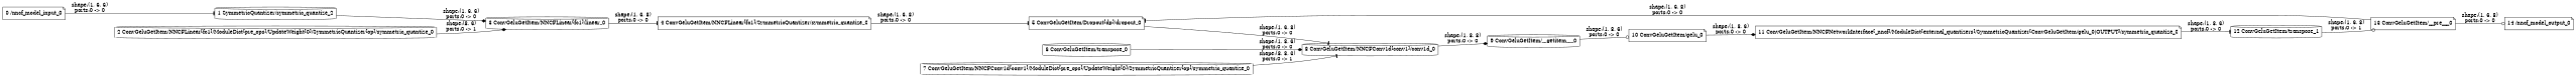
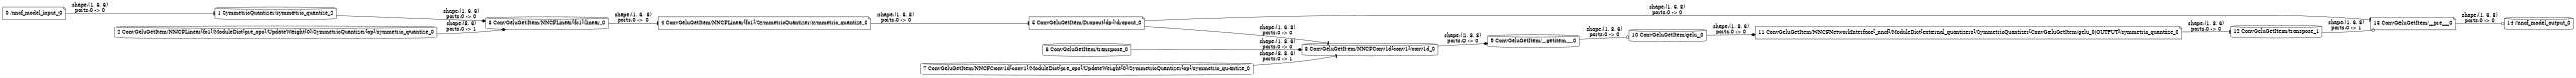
  strict digraph {
    rankdir=LR
    node [shape=cylinder type=symmetric_quantize]
    edge [arrowhead=tee style=solid]
    "0 /nncf_model_input_0" [shape=note type=nncf_model_input]
    n2 [label="1 SymmetricQuantizer/symmetric_quantize_2"]
    "3 ConvGeluGetItem/NNCFLinear[fc1]/linear_0" [type=linear]
    "4 ConvGeluGetItem/NNCFLinear[fc1]/SymmetricQuantizer/symmetric_quantize_0" [shape=note]
    "2 ConvGeluGetItem/NNCFLinear[fc1]/ModuleDict[pre_ops]/UpdateWeight[0]/SymmetricQuantizer[op]/symmetric_quantize_0"
    "5 ConvGeluGetItem/Dropout[dp]/dropout_0" [shape=note type=dropout]
    n7 [label="13 ConvGeluGetItem/__pre___0" shape=note type=__add__]
    "8 ConvGeluGetItem/NNCFConv1d[conv1]/conv1d_0" [type=conv1d]
    "6 ConvGeluGetItem/transpose_0" [type=transpose]
-   "14 /nncf_model_output_0" [shape=note type=nncf_model_output]
+   "14 /nncf_model_output_0" [type=nncf_model_output]
    "9 ConvGeluGetItem/__getitem___0" [type=__getitem__]
    "7 ConvGeluGetItem/NNCFConv1d[conv1]/ModuleDict[pre_ops]/UpdateWeight[0]/SymmetricQuantizer[op]/symmetric_quantize_0"
-   "10 ConvGeluGetItem/gelu_0" [shape=note type=gelu]
+   "10 ConvGeluGetItem/gelu_0" [type=gelu]
    "11 ConvGeluGetItem/NNCFNetworkInterface[_nncf]/ModuleDict[external_quantizers]/SymmetricQuantizer[ConvGeluGetItem/gelu_0|OUTPUT]/symmetric_quantize_0" [shape=note]
    "12 ConvGeluGetItem/transpose_1" [type=transpose]
    "0 /nncf_model_input_0" -> n2 [label="shape:(1, 6, 6)\nports:0 -> 0"]
    n2 -> "3 ConvGeluGetItem/NNCFLinear[fc1]/linear_0" [arrowhead=diamond label="shape:(1, 6, 6)\nports:0 -> 0"]
    "3 ConvGeluGetItem/NNCFLinear[fc1]/linear_0" -> "4 ConvGeluGetItem/NNCFLinear[fc1]/SymmetricQuantizer/symmetric_quantize_0" [label="shape:(1, 6, 8)\nports:0 -> 0"]
    "4 ConvGeluGetItem/NNCFLinear[fc1]/SymmetricQuantizer/symmetric_quantize_0" -> "5 ConvGeluGetItem/Dropout[dp]/dropout_0" [label="shape:(1, 6, 8)\nports:0 -> 0"]
    "2 ConvGeluGetItem/NNCFLinear[fc1]/ModuleDict[pre_ops]/UpdateWeight[0]/SymmetricQuantizer[op]/symmetric_quantize_0" -> "3 ConvGeluGetItem/NNCFLinear[fc1]/linear_0" [arrowhead=diamond label="shape:(8, 6)\nports:0 -> 1"]
-   n7 -> "5 ConvGeluGetItem/Dropout[dp]/dropout_0" [label="shape:(1, 6, 8)\nports:0 -> 0"]
+   "5 ConvGeluGetItem/Dropout[dp]/dropout_0" -> n7 [label="shape:(1, 6, 8)\nports:0 -> 0"]
    "5 ConvGeluGetItem/Dropout[dp]/dropout_0" -> "8 ConvGeluGetItem/NNCFConv1d[conv1]/conv1d_0" [label="shape:(1, 6, 8)\nports:0 -> 0"]
    n7 -> "14 /nncf_model_output_0" [arrowhead=odot label="shape:(1, 6, 8)\nports:0 -> 0"]
    "8 ConvGeluGetItem/NNCFConv1d[conv1]/conv1d_0" -> "9 ConvGeluGetItem/__getitem___0" [arrowhead=diamond label="shape:(1, 8, 8)\nports:0 -> 0"]
    "6 ConvGeluGetItem/transpose_0" -> "8 ConvGeluGetItem/NNCFConv1d[conv1]/conv1d_0" [arrowhead=diamond label="shape:(1, 8, 6)\nports:0 -> 0"]
    "9 ConvGeluGetItem/__getitem___0" -> "10 ConvGeluGetItem/gelu_0" [arrowhead=odot label="shape:(1, 8, 6)\nports:0 -> 0"]
    "7 ConvGeluGetItem/NNCFConv1d[conv1]/ModuleDict[pre_ops]/UpdateWeight[0]/SymmetricQuantizer[op]/symmetric_quantize_0" -> "8 ConvGeluGetItem/NNCFConv1d[conv1]/conv1d_0" [label="shape:(8, 8, 3)\nports:0 -> 1"]
    "10 ConvGeluGetItem/gelu_0" -> "11 ConvGeluGetItem/NNCFNetworkInterface[_nncf]/ModuleDict[external_quantizers]/SymmetricQuantizer[ConvGeluGetItem/gelu_0|OUTPUT]/symmetric_quantize_0" [arrowhead=diamond label="shape:(1, 8, 6)\nports:0 -> 0"]
    "11 ConvGeluGetItem/NNCFNetworkInterface[_nncf]/ModuleDict[external_quantizers]/SymmetricQuantizer[ConvGeluGetItem/gelu_0|OUTPUT]/symmetric_quantize_0" -> "12 ConvGeluGetItem/transpose_1" [label="shape:(1, 8, 6)\nports:0 -> 0"]
    "12 ConvGeluGetItem/transpose_1" -> n7 [arrowhead=odot label="shape:(1, 6, 8)\nports:0 -> 1"]
  }
